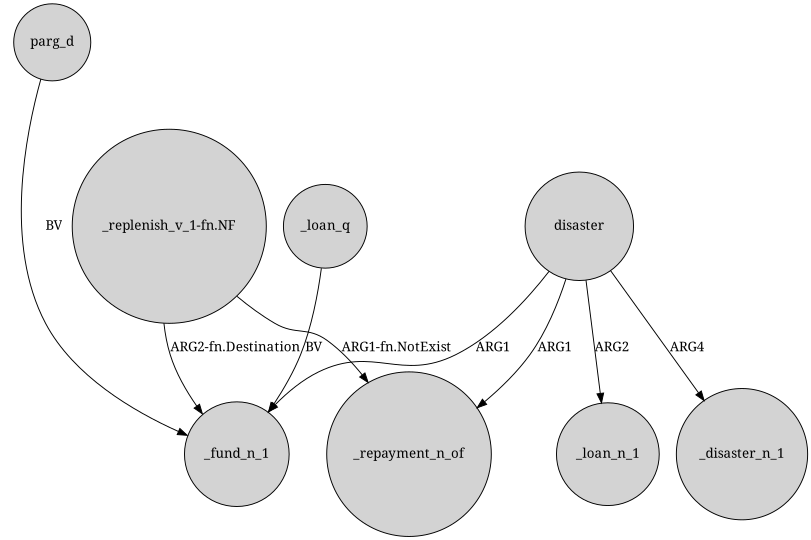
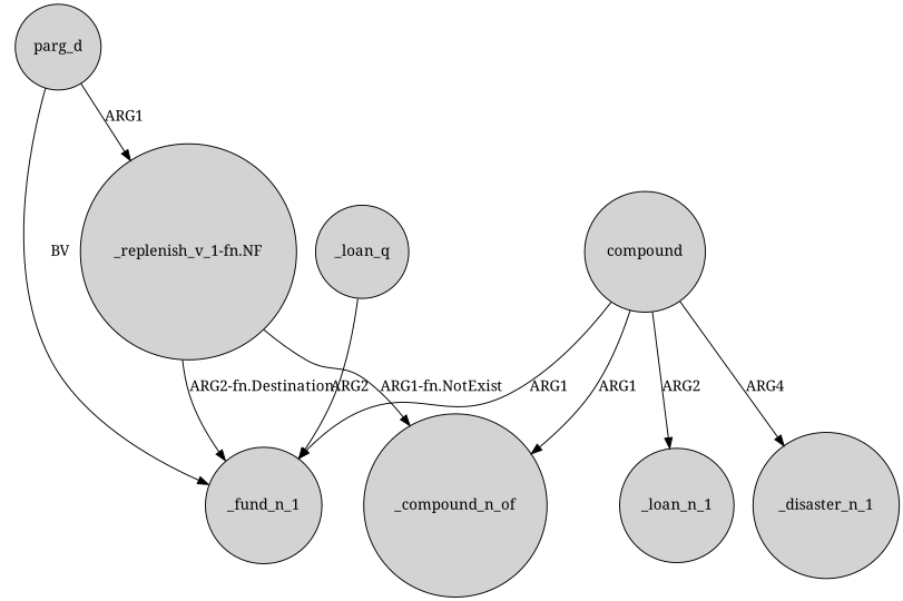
  digraph {
    fontname="Noto Serif"
    node [fontname="Noto Serif" shape=circle style=filled]
    edge [fontname="Noto Serif"]
    parg_d
    _fund_n_1
    "_replenish_v_1-fn.NF"
-   _repayment_n_of
+   _repayment_n_of [label=_compound_n_of]
    n5 [label=_loan_q]
-   compound [label=disaster]
+   compound
    _loan_n_1
    _disaster_n_1
    parg_d -> _fund_n_1 [label=BV]
+   parg_d -> "_replenish_v_1-fn.NF" [label=ARG1]
    "_replenish_v_1-fn.NF" -> _fund_n_1 [label="ARG2-fn.Destination"]
    "_replenish_v_1-fn.NF" -> _repayment_n_of [label="ARG1-fn.NotExist"]
-   n5 -> _fund_n_1 [label=BV]
+   n5 -> _fund_n_1 [label=ARG2]
    compound -> _fund_n_1 [label=ARG1]
    compound -> _repayment_n_of [label=ARG1]
    compound -> _loan_n_1 [label=ARG2]
    compound -> _disaster_n_1 [label=ARG4]
  }
